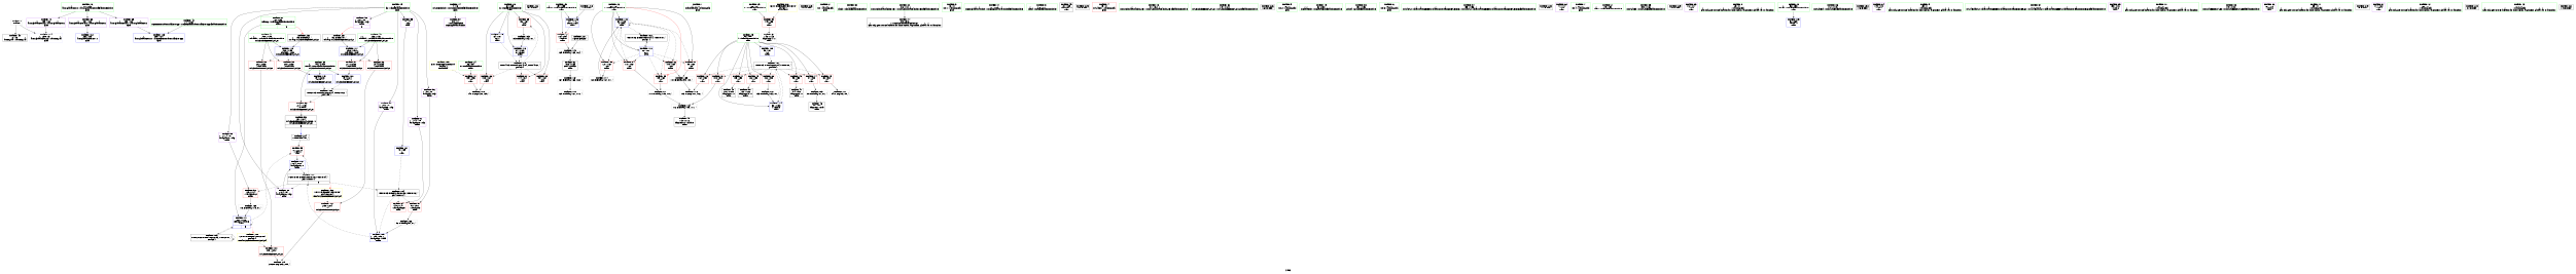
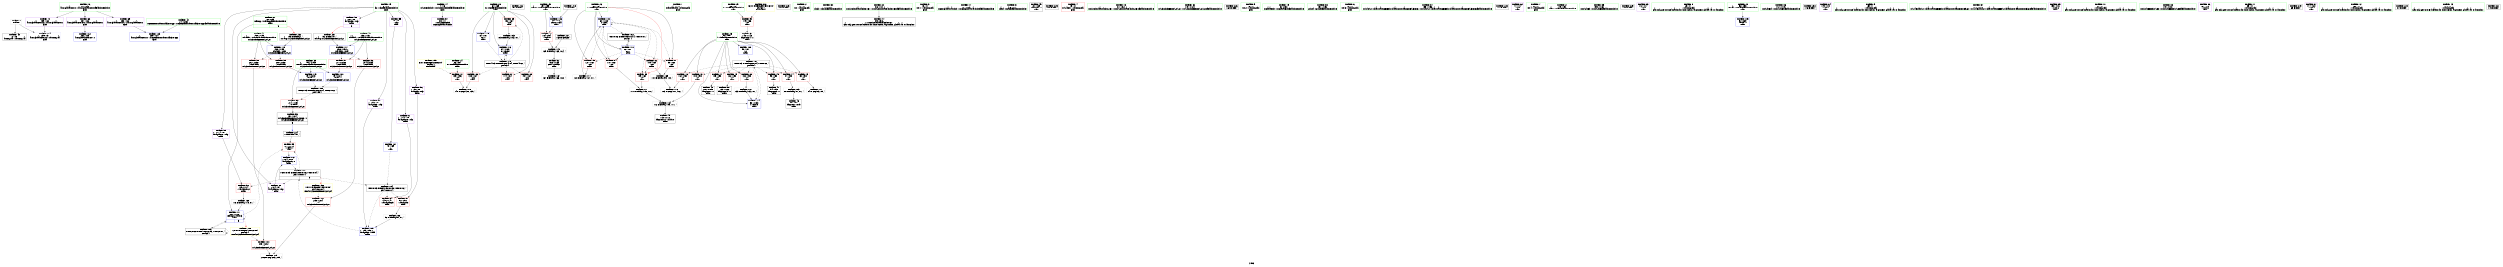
  digraph {
    label=SVFG
    node [color=green shape=record]
    edge [style=solid]
    n1 [color=grey label="{NodeID: 0\nNullPtr}"]
    n2 [color=black label="{NodeID: 43\n2\<--3\ndummyVal\<--dummyVal\n}"]
    n3 [color=blue label="{NodeID: 104\n239\<--3\nllvm.global_ctors_2\<--dummyVal\nGlob }" style=dotted]
    n4 [color=black label="{NodeID: 180\nMR_21V_3 = PHI(MR_21V_4, MR_21V_2, )\npts\{195 \}\n}"]
    n5 [color=red label="{NodeID: 95\n214\<--194\n\<--retval\n_ZSt3minIiERKT_S2_S2_\n}"]
    n6 [color=black label="{NodeID: 53\n191\<--214\n_ZSt3minIiERKT_S2_S2__ret\<--\n_ZSt3minIiERKT_S2_S2_\n|{<s0>5}}"]
    n7 [color=black label="{NodeID: 224\n118 = PHI(191, )\n}"]
    n8 [color=red label="{NodeID: 97\n211\<--196\n\<--__a.addr\n_ZSt3minIiERKT_S2_S2_\n}"]
    n9 [color=blue label="{NodeID: 120\n194\<--211\nretval\<--\n_ZSt3minIiERKT_S2_S2_\n}"]
    n10 [label="{NodeID: 14\n4\<--6\n_ZStL8__ioinit\<--_ZStL8__ioinit_field_insensitive\nGlob }"]
    n11 [color=purple label="{NodeID: 54\n33\<--4\n\<--_ZStL8__ioinit\n__cxx_global_var_init\n}"]
    n12 [color=blue label="{NodeID: 111\n62\<--116\nref.tmp\<--add13\nmain\n|{|<s3>5}}"]
    n13 [color=red label="{NodeID: 93\n121\<--118\n\<--call14\nmain\n}"]
    n14 [color=black label="{NodeID: 183\nMR_12V_2 = PHI(MR_12V_3, MR_12V_1, )\npts\{63 \}\n}"]
    n15 [color=yellow label="{NodeID: 188\n12V_1 = ENCHI(MR_12V_0)\npts\{63 \}\nFun[_ZSt3minIiERKT_S2_S2_]}" style=double]
    n16 [color=blue label="{NodeID: 112\n124\<--121\narrayidx16\<--\nmain\n}"]
    n17 [color=red label="{NodeID: 100\n203\<--202\n\<--\n_ZSt3minIiERKT_S2_S2_\n}"]
    n18 [color=black label="{NodeID: 187\nMR_18V_5 = PHI(MR_18V_6, MR_18V_4, )\npts\{100000 \}\n|{|<s4>5}}"]
    n19 [color=grey label="{NodeID: 175\n206 = cmp(203, 205, )\n}"]
    n20 [label="{NodeID: 28\n64\<--65\ntc\<--tc_field_insensitive\nmain\n}"]
    n21 [color=red label="{NodeID: 86\n138\<--64\n\<--tc\nmain\n}"]
    n22 [color=red label="{NodeID: 87\n144\<--64\n\<--tc\nmain\n}"]
    n23 [color=red label="{NodeID: 88\n157\<--64\n\<--tc\nmain\n}"]
    n24 [color=red label="{NodeID: 89\n182\<--64\n\<--tc\nmain\n}"]
    n25 [color=blue label="{NodeID: 115\n64\<--81\ntc\<--\nmain\n}"]
    n26 [color=blue label="{NodeID: 116\n64\<--183\ntc\<--inc37\nmain\n}"]
    n27 [color=grey label="{NodeID: 178\n140 = cmp(138, 139, )\n}"]
    n28 [color=grey label="{NodeID: 163\n183 = Binary(182, 81, )\n}"]
    n29 [color=black label="{NodeID: 179\nMR_14V_3 = PHI(MR_14V_4, MR_14V_2, )\npts\{65 \}\n}"]
    n30 [label="{NodeID: 42\n24\<--233\n_GLOBAL__sub_I_wifi_3_0.cpp\<--_GLOBAL__sub_I_wifi_3_0.cpp_field_insensitive\n}"]
    n31 [color=blue label="{NodeID: 103\n238\<--24\nllvm.global_ctors_1\<--_GLOBAL__sub_I_wifi_3_0.cpp\nGlob }"]
    n32 [color=black label="{NodeID: 222\n150 = PHI()\n}"]
    n33 [color=purple label="{NodeID: 56\n90\<--8\narrayidx\<--dp\nmain\n}"]
    n34 [color=red label="{NodeID: 91\n91\<--90\n\<--arrayidx\nmain\n}"]
    n35 [color=grey label="{NodeID: 166\n92 = Binary(91, 81, )\n}"]
    n36 [color=blue label="{NodeID: 109\n95\<--92\narrayidx3\<--add\nmain\n}"]
    n37 [color=purple label="{NodeID: 70\n239\<--22\nllvm.global_ctors_2\<--llvm.global_ctors\nGlob }"]
    n38 [color=grey label="{NodeID: 167\n167 = Binary(166, 168, )\n}"]
-   n39 [color=grey label="{NodeID: 170\n169 = Binary(167, 170, )\n}"]
    n40 [color=red label="{NodeID: 84\n110\<--60\n\<--x\nmain\n}"]
    n41 [color=grey label="{NodeID: 171\n111 = Binary(109, 110, )\n}"]
    n42 [color=grey label="{NodeID: 164\n112 = Binary(108, 111, )\n}"]
    n43 [color=black label="{NodeID: 49\n113\<--112\nidxprom11\<--sub10\nmain\n}"]
    n44 [label="{NodeID: 1\n7\<--1\n__dso_handle\<--dummyObj\nGlob }"]
    n45 [color=black label="{NodeID: 181\nMR_8V_3 = PHI(MR_8V_4, MR_8V_2, )\npts\{59 \}\n}"]
    n46 [color=red label="{NodeID: 73\n83\<--58\n\<--i\nmain\n}"]
    n47 [color=red label="{NodeID: 74\n87\<--58\n\<--i\nmain\n}"]
    n48 [color=red label="{NodeID: 75\n93\<--58\n\<--i\nmain\n}"]
    n49 [color=red label="{NodeID: 76\n102\<--58\n\<--i\nmain\n}"]
    n50 [color=red label="{NodeID: 77\n105\<--58\n\<--i\nmain\n}"]
    n51 [color=red label="{NodeID: 78\n108\<--58\n\<--i\nmain\n}"]
    n52 [color=red label="{NodeID: 79\n122\<--58\n\<--i\nmain\n}"]
    n53 [color=red label="{NodeID: 80\n132\<--58\n\<--i\nmain\n}"]
    n54 [color=blue label="{NodeID: 114\n58\<--133\ni\<--inc18\nmain\n}"]
    n55 [color=grey label="{NodeID: 177\n84 = cmp(83, 85, )\n}"]
    n56 [color=grey label="{NodeID: 169\n88 = Binary(87, 81, )\n}"]
    n57 [color=black label="{NodeID: 47\n94\<--93\nidxprom2\<--\nmain\n}"]
    n58 [color=grey label="{NodeID: 176\n103 = cmp(101, 102, )\n}"]
    n59 [color=black label="{NodeID: 48\n106\<--105\nidxprom7\<--\nmain\n}"]
    n60 [color=black label="{NodeID: 50\n123\<--122\nidxprom15\<--\nmain\n}"]
    n61 [color=grey label="{NodeID: 172\n133 = Binary(132, 81, )\n}"]
    n62 [color=black label="{NodeID: 46\n89\<--88\nidxprom\<--sub\nmain\n}"]
    n63 [color=red label="{NodeID: 98\n202\<--198\n\<--__b.addr\n_ZSt3minIiERKT_S2_S2_\n}"]
    n64 [label="{NodeID: 15\n8\<--10\ndp\<--dp_field_insensitive\nGlob }"]
    n65 [color=purple label="{NodeID: 55\n78\<--8\n\<--dp\nmain\n}"]
    n66 [color=purple label="{NodeID: 57\n95\<--8\narrayidx3\<--dp\nmain\n}"]
    n67 [color=purple label="{NodeID: 58\n107\<--8\narrayidx8\<--dp\nmain\n|{<s0>5}}"]
    n68 [color=purple label="{NodeID: 59\n114\<--8\narrayidx12\<--dp\nmain\n}"]
    n69 [color=purple label="{NodeID: 60\n124\<--8\narrayidx16\<--dp\nmain\n}"]
    n70 [color=purple label="{NodeID: 61\n147\<--8\narrayidx25\<--dp\nmain\n}"]
    n71 [color=blue label="{NodeID: 107\n78\<--69\n\<--\nmain\n}"]
    n72 [color=black label="{NodeID: 231\n192 = PHI(107, )\n0th arg _ZSt3minIiERKT_S2_S2_ }"]
    n73 [color=red label="{NodeID: 92\n115\<--114\n\<--arrayidx12\nmain\n}"]
    n74 [color=red label="{NodeID: 94\n148\<--147\n\<--arrayidx25\nmain\n}"]
    n75 [color=black label="{NodeID: 184\nMR_18V_3 = PHI(MR_18V_5, MR_18V_2, )\npts\{100000 \}\n}"]
    n76 [color=blue label="{NodeID: 117\n196\<--192\n__a.addr\<--__a\n_ZSt3minIiERKT_S2_S2_\n}"]
    n77 [color=grey label="{NodeID: 168\n116 = Binary(115, 81, )\n}"]
    n78 [color=yellow label="{NodeID: 195\n6V_1 = ENCHI(MR_6V_0)\npts\{57 \}\nFun[main]}" style=double]
    n79 [color=red label="{NodeID: 72\n139\<--56\n\<--tt\nmain\n}"]
    n80 [color=yellow label="{NodeID: 192\n18V_1 = ENCHI(MR_18V_0)\npts\{100000 \}\nFun[_ZSt3minIiERKT_S2_S2_]}" style=double]
    n81 [color=red label="{NodeID: 101\n205\<--204\n\<--\n_ZSt3minIiERKT_S2_S2_\n}"]
    n82 [label="{NodeID: 29\n66\<--67\nn\<--n_field_insensitive\nmain\n}"]
    n83 [color=red label="{NodeID: 90\n145\<--66\n\<--n\nmain\n}"]
    n84 [color=grey label="{NodeID: 51\n146\<--145\nidxprom24\<--\nmain\n}"]
    n85 [color=black label="{NodeID: 223\n154 = PHI()\n}"]
    n86 [color=red label="{NodeID: 71\n164\<--54\n\<--startt\nmain\n}"]
    n87 [color=grey label="{NodeID: 173\n165 = Binary(163, 164, )\n}"]
    n88 [color=black label="{NodeID: 52\n166\<--165\nconv\<--sub31\nmain\n}"]
    n89 [color=red label="{NodeID: 85\n127\<--60\n\<--x\nmain\n}"]
    n90 [color=grey label="{NodeID: 174\n128 = Binary(127, 81, )\n}"]
    n91 [color=blue label="{NodeID: 113\n60\<--128\nx\<--inc\nmain\n}"]
    n92 [color=black label="{NodeID: 182\nMR_10V_2 = PHI(MR_10V_4, MR_10V_1, )\npts\{61 \}\n}"]
    n93 [color=red label="{NodeID: 81\n99\<--60\n\<--x\nmain\n}"]
    n94 [color=red label="{NodeID: 82\n100\<--60\n\<--x\nmain\n}"]
    n95 [color=red label="{NodeID: 83\n109\<--60\n\<--x\nmain\n}"]
    n96 [label="{NodeID: 2\n11\<--1\n.str\<--dummyObj\nGlob }"]
    n97 [color=blue label="{NodeID: 110\n60\<--81\nx\<--\nmain\n}"]
    n98 [color=grey label="{NodeID: 165\n101 = Binary(99, 100, )\n}"]
    n99 [color=red label="{NodeID: 99\n208\<--198\n\<--__b.addr\n_ZSt3minIiERKT_S2_S2_\n}"]
    n100 [color=blue label="{NodeID: 119\n194\<--208\nretval\<--\n_ZSt3minIiERKT_S2_S2_\n}"]
    n101 [label="{NodeID: 16\n22\<--26\nllvm.global_ctors\<--llvm.global_ctors_field_insensitive\nGlob }"]
    n102 [color=purple label="{NodeID: 68\n237\<--22\nllvm.global_ctors_0\<--llvm.global_ctors\nGlob }"]
    n103 [color=purple label="{NodeID: 69\n238\<--22\nllvm.global_ctors_1\<--llvm.global_ctors\nGlob }"]
    n104 [color=blue label="{NodeID: 102\n237\<--23\nllvm.global_ctors_0\<--\nGlob }"]
    n105 [label="{NodeID: 30\n71\<--72\nclock\<--clock_field_insensitive\n}"]
    n106 [color=black label="{NodeID: 44\n35\<--36\n\<--_ZNSt8ios_base4InitD1Ev\nCan only get source location for instruction, argument, global var or function.}"]
    n107 [color=red label="{NodeID: 96\n204\<--196\n\<--__a.addr\n_ZSt3minIiERKT_S2_S2_\n}"]
    n108 [label="{NodeID: 3\n13\<--1\n.str.1\<--dummyObj\nGlob }"]
    n109 [label="{NodeID: 17\n27\<--28\n__cxx_global_var_init\<--__cxx_global_var_init_field_insensitive\n}"]
    n110 [label="{NodeID: 31\n76\<--77\nscanf\<--scanf_field_insensitive\n}"]
    n111 [color=black label="{NodeID: 45\n51\<--69\nmain_ret\<--\nmain\n}"]
    n112 [color=black label="{NodeID: 225\n158 = PHI()\n}"]
    n113 [color=red label="{NodeID: 4\n15\<--1\n_ZSt4cerr\<--dummyObj\nGlob }"]
    n114 [label="{NodeID: 18\n31\<--32\n_ZNSt8ios_base4InitC1Ev\<--_ZNSt8ios_base4InitC1Ev_field_insensitive\n}"]
    n115 [label="{NodeID: 32\n119\<--120\n_ZSt3minIiERKT_S2_S2_\<--_ZSt3minIiERKT_S2_S2__field_insensitive\n}"]
    n116 [color=black label="{NodeID: 226\n162 = PHI()\n}"]
    n117 [label="{NodeID: 5\n16\<--1\n.str.2\<--dummyObj\nGlob }"]
    n118 [label="{NodeID: 19\n37\<--38\n__cxa_atexit\<--__cxa_atexit_field_insensitive\n}"]
    n119 [label="{NodeID: 33\n151\<--152\nprintf\<--printf_field_insensitive\n}"]
    n120 [color=black label="{NodeID: 227\n163 = ENCHI()\n}"]
    n121 [label="{NodeID: 6\n18\<--1\n.str.3\<--dummyObj\nGlob }"]
    n122 [label="{NodeID: 20\n36\<--42\n_ZNSt8ios_base4InitD1Ev\<--_ZNSt8ios_base4InitD1Ev_field_insensitive\n}"]
    n123 [color=yellow label="{NodeID: 200\n16V_1 = ENCHI(MR_16V_0)\npts\{67 \}\nFun[main]}" style=double]
    n124 [label="{NodeID: 34\n155\<--156\n_ZStlsISt11char_traitsIcEERSt13basic_ostreamIcT_ES5_PKc\<--_ZStlsISt11char_traitsIcEERSt13basic_ostreamIcT_ES5_PKc_field_insensitive\n}"]
    n125 [color=black label="{NodeID: 228\n171 = PHI()\n}"]
    n126 [color=purple label="{NodeID: 62\n74\<--11\n\<--.str\nmain\n}"]
    n127 [label="{NodeID: 7\n20\<--1\n.str.4\<--dummyObj\nGlob }"]
    n128 [label="{NodeID: 21\n49\<--50\nmain\<--main_field_insensitive\n}"]
    n129 [color=blue label="{NodeID: 118\n198\<--193\n__b.addr\<--__b\n_ZSt3minIiERKT_S2_S2_\n}"]
    n130 [label="{NodeID: 35\n159\<--160\n_ZNSolsEi\<--_ZNSolsEi_field_insensitive\n}"]
    n131 [color=black label="{NodeID: 229\n175 = PHI()\n}"]
    n132 [color=purple label="{NodeID: 63\n142\<--11\n\<--.str\nmain\n}"]
    n133 [label="{NodeID: 8\n23\<--1\n\<--dummyObj\nCan only get source location for instruction, argument, global var or function.}"]
    n134 [color=blue label="{NodeID: 105\n52\<--69\nretval\<--\nmain\n}"]
    n135 [label="{NodeID: 22\n52\<--53\nretval\<--retval_field_insensitive\nmain\n}"]
    n136 [label="{NodeID: 36\n172\<--173\n_ZNSolsEd\<--_ZNSolsEd_field_insensitive\n}"]
    n137 [color=black label="{NodeID: 230\n176 = PHI()\n}"]
    n138 [color=purple label="{NodeID: 64\n149\<--13\n\<--.str.1\nmain\n}"]
    n139 [label="{NodeID: 9\n69\<--1\n\<--dummyObj\nCan only get source location for instruction, argument, global var or function.}"]
    n140 [color=blue label="{NodeID: 106\n54\<--70\nstartt\<--call\nmain\n}"]
    n141 [label="{NodeID: 23\n54\<--55\nstartt\<--startt_field_insensitive\nmain\n}"]
    n142 [label="{NodeID: 37\n177\<--178\n_ZSt4endlIcSt11char_traitsIcEERSt13basic_ostreamIT_T0_ES6_\<--_ZSt4endlIcSt11char_traitsIcEERSt13basic_ostreamIT_T0_ES6__field_insensitive\n}"]
    n143 [color=purple label="{NodeID: 65\n153\<--16\n\<--.str.2\nmain\n}"]
    n144 [label="{NodeID: 10\n81\<--1\n\<--dummyObj\nCan only get source location for instruction, argument, global var or function.}"]
    n145 [label="{NodeID: 24\n56\<--57\ntt\<--tt_field_insensitive\nmain\n}"]
    n146 [label="{NodeID: 38\n179\<--180\n_ZNSolsEPFRSoS_E\<--_ZNSolsEPFRSoS_E_field_insensitive\n}"]
    n147 [color=black label="{NodeID: 218\n70 = PHI()\n}"]
    n148 [color=black label="{NodeID: 232\n193 = PHI(62, )\n1st arg _ZSt3minIiERKT_S2_S2_ }"]
    n149 [color=purple label="{NodeID: 66\n161\<--18\n\<--.str.3\nmain\n}"]
    n150 [label="{NodeID: 11\n85\<--1\n\<--dummyObj\nCan only get source location for instruction, argument, global var or function.}"]
    n151 [color=blue label="{NodeID: 108\n58\<--81\ni\<--\nmain\n}"]
    n152 [label="{NodeID: 25\n58\<--59\ni\<--i_field_insensitive\nmain\n}"]
    n153 [label="{NodeID: 39\n194\<--195\nretval\<--retval_field_insensitive\n_ZSt3minIiERKT_S2_S2_\n}"]
-   n154 [color=black label="{NodeID: 219\n75 = PHI()\n}"]
+   n154 [color=black label="{NodeID: 219\n65 = PHI()\n}"]
    n155 [color=purple label="{NodeID: 67\n174\<--20\n\<--.str.4\nmain\n}"]
    n156 [label="{NodeID: 12\n168\<--1\n\<--dummyObj\nCan only get source location for instruction, argument, global var or function.}"]
    n157 [label="{NodeID: 26\n60\<--61\nx\<--x_field_insensitive\nmain\n}"]
    n158 [label="{NodeID: 40\n196\<--197\n__a.addr\<--__a.addr_field_insensitive\n_ZSt3minIiERKT_S2_S2_\n}"]
    n159 [color=black label="{NodeID: 220\n34 = PHI()\n}"]
    n160 [label="{NodeID: 13\n170\<--1\n\<--dummyObj\nCan only get source location for instruction, argument, global var or function.}"]
    n161 [label="{NodeID: 27\n62\<--63\nref.tmp\<--ref.tmp_field_insensitive\nmain\n|{|<s1>5}}"]
    n162 [label="{NodeID: 41\n198\<--199\n__b.addr\<--__b.addr_field_insensitive\n_ZSt3minIiERKT_S2_S2_\n}"]
    n163 [color=black label="{NodeID: 221\n143 = PHI()\n}"]
    n1 -> n2
    n1 -> n3
    n4 -> n5 [style=dashed]
    n5 -> n6
    n6 -> n7 [color=blue tailport=s0]
    n7 -> n13
    n8 -> n9
    n9 -> n4 [style=dashed]
    n10 -> n11
    n12 -> n12 [style=dashed]
    n12 -> n13 [style=dashed]
    n12 -> n14 [style=dashed]
    n12 -> n15 [color=red style=dashed tailport=s3]
    n13 -> n16
    n14 -> n12 [style=dashed]
    n14 -> n14 [style=dashed]
    n15 -> n17 [style=dashed]
    n16 -> n18 [style=dashed]
    n17 -> n19
    n18 -> n13 [style=dashed]
    n18 -> n69 [style=dashed]
    n18 -> n73 [style=dashed]
    n18 -> n75 [style=dashed]
    n18 -> n80 [color=red style=dashed tailport=s4]
    n20 -> n21
    n20 -> n22
    n20 -> n23
    n20 -> n24
    n20 -> n25
    n20 -> n26
    n21 -> n27
    n24 -> n28
    n25 -> n29 [style=dashed]
    n26 -> n29 [style=dashed]
    n28 -> n26
    n29 -> n21 [style=dashed]
    n29 -> n22 [style=dashed]
    n29 -> n23 [style=dashed]
    n29 -> n24 [style=dashed]
    n29 -> n26 [style=dashed]
    n30 -> n31
    n33 -> n34
    n34 -> n35
    n35 -> n36
    n36 -> n18 [style=dashed]
    n37 -> n3
-   n38 -> n39
    n40 -> n41
    n41 -> n42
    n42 -> n43
    n45 -> n46 [style=dashed]
    n45 -> n47 [style=dashed]
    n45 -> n48 [style=dashed]
    n45 -> n49 [style=dashed]
    n45 -> n50 [style=dashed]
    n45 -> n51 [style=dashed]
    n45 -> n52 [style=dashed]
    n45 -> n53 [style=dashed]
    n45 -> n54 [style=dashed]
    n46 -> n55
    n47 -> n56
    n48 -> n57
    n49 -> n58
    n50 -> n59
    n51 -> n42
    n52 -> n60
    n53 -> n61
    n54 -> n45 [style=dashed]
    n56 -> n62
    n61 -> n54
    n63 -> n17
    n64 -> n33
    n64 -> n65
    n64 -> n66
    n64 -> n67
    n64 -> n68
    n64 -> n69
    n64 -> n70
    n65 -> n71
    n66 -> n36
    n67 -> n72 [color=red tailport=s0]
    n68 -> n73
    n69 -> n16
    n70 -> n74
    n71 -> n75 [style=dashed]
    n72 -> n76
    n73 -> n77
    n75 -> n34 [style=dashed]
    n75 -> n36 [style=dashed]
    n75 -> n74 [style=dashed]
    n76 -> n8 [style=dashed]
    n76 -> n107 [style=dashed]
    n77 -> n12
    n78 -> n79 [style=dashed]
    n79 -> n27
    n80 -> n81 [style=dashed]
    n81 -> n19
    n82 -> n83
    n83 -> n84
    n86 -> n87
    n87 -> n88
    n88 -> n38
    n89 -> n90
    n90 -> n91
    n91 -> n40 [style=dashed]
    n91 -> n89 [style=dashed]
    n91 -> n91 [style=dashed]
    n91 -> n92 [style=dashed]
    n91 -> n93 [style=dashed]
    n91 -> n94 [style=dashed]
    n91 -> n95 [style=dashed]
    n92 -> n97 [style=dashed]
    n93 -> n98
    n94 -> n98
    n95 -> n41
    n97 -> n40 [style=dashed]
    n97 -> n89 [style=dashed]
    n97 -> n91 [style=dashed]
    n97 -> n92 [style=dashed]
    n97 -> n93 [style=dashed]
    n97 -> n94 [style=dashed]
-   n97 -> n95 [style=dashed]
+   n94 -> n95 [style=dashed]
    n98 -> n58
    n99 -> n100
    n100 -> n4 [style=dashed]
    n101 -> n37
    n101 -> n102
    n101 -> n103
    n102 -> n104
    n103 -> n31
    n107 -> n81
    n120 -> n87
    n122 -> n106
    n123 -> n83 [style=dashed]
    n129 -> n63 [style=dashed]
    n129 -> n99 [style=dashed]
    n135 -> n134
    n140 -> n86 [style=dashed]
    n141 -> n86
    n141 -> n140
    n145 -> n79
    n147 -> n140
    n148 -> n129
    n151 -> n45 [style=dashed]
    n152 -> n46
    n152 -> n47
    n152 -> n48
    n152 -> n49
    n152 -> n50
    n152 -> n51
    n152 -> n52
    n152 -> n53
    n152 -> n54
    n152 -> n151
    n153 -> n5
    n153 -> n9
    n153 -> n100
    n157 -> n40
    n157 -> n89
    n157 -> n91
    n157 -> n93
    n157 -> n95 [color=red]
    n157 -> n97
    n158 -> n8
    n158 -> n76
    n158 -> n107
    n161 -> n12
    n161 -> n148 [color=red tailport=s1]
    n162 -> n63
    n162 -> n99
    n162 -> n129
  }
